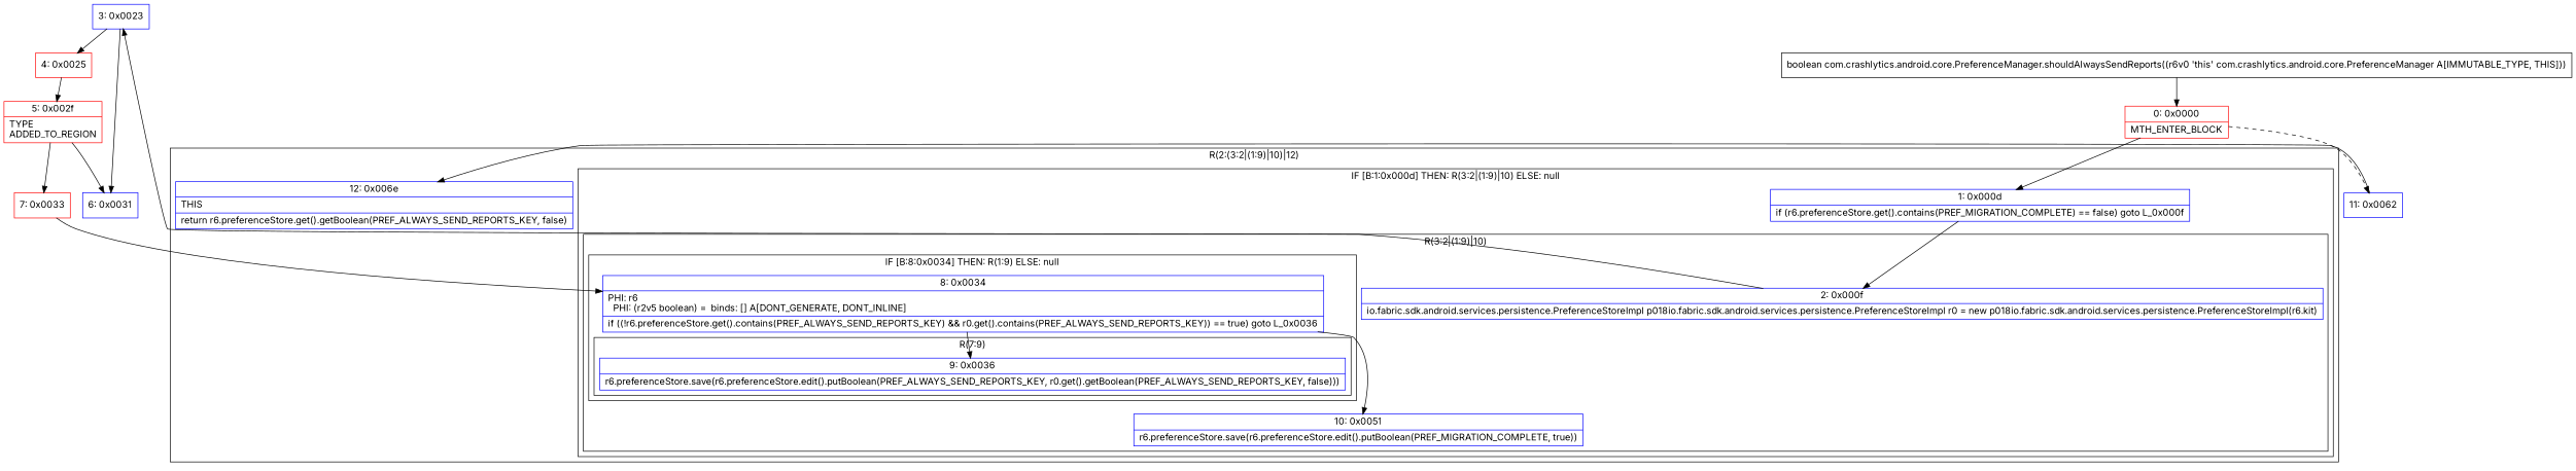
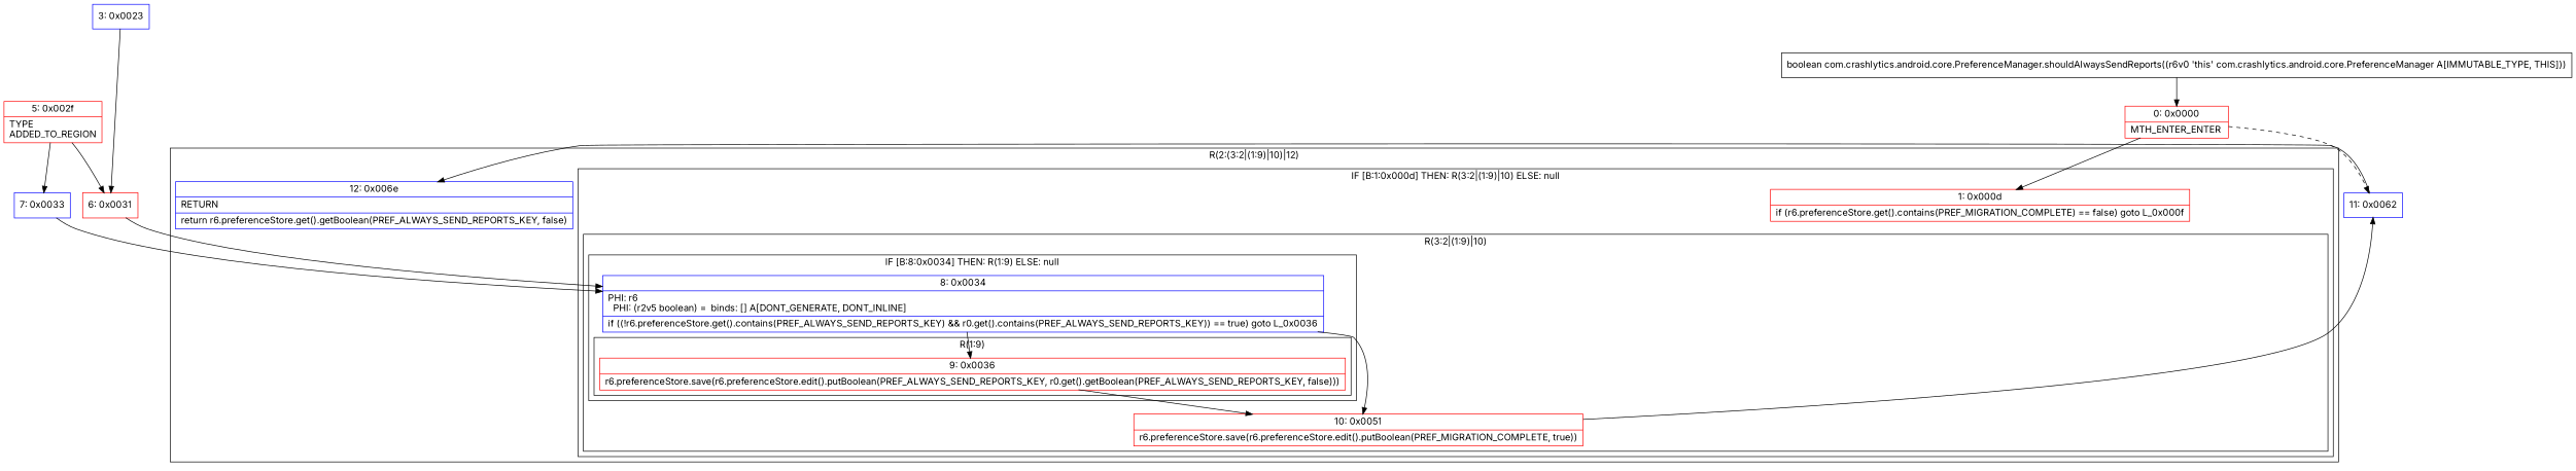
  digraph {
    fontname=Inter
    node [color=blue fontname=Inter shape=record]
    edge [fontname=Inter]
-   n1 [label="{9\:\ 0x0036|r6.preferenceStore.save(r6.preferenceStore.edit().putBoolean(PREF_ALWAYS_SEND_REPORTS_KEY, r0.get().getBoolean(PREF_ALWAYS_SEND_REPORTS_KEY, false)))\l}"]
+   n1 [color=red label="{9\:\ 0x0036|r6.preferenceStore.save(r6.preferenceStore.edit().putBoolean(PREF_ALWAYS_SEND_REPORTS_KEY, r0.get().getBoolean(PREF_ALWAYS_SEND_REPORTS_KEY, false)))\l}"]
    n2 [label="{8\:\ 0x0034|PHI: r6 \l  PHI: (r2v5 boolean) =  binds: [] A[DONT_GENERATE, DONT_INLINE]\l|if ((!r6.preferenceStore.get().contains(PREF_ALWAYS_SEND_REPORTS_KEY) && r0.get().contains(PREF_ALWAYS_SEND_REPORTS_KEY)) == true) goto L_0x0036\l}"]
-   n3 [label="{2\:\ 0x000f|io.fabric.sdk.android.services.persistence.PreferenceStoreImpl p018io.fabric.sdk.android.services.persistence.PreferenceStoreImpl r0 = new p018io.fabric.sdk.android.services.persistence.PreferenceStoreImpl(r6.kit)\l}"]
-   n4 [label="{10\:\ 0x0051|r6.preferenceStore.save(r6.preferenceStore.edit().putBoolean(PREF_MIGRATION_COMPLETE, true))\l}"]
-   n5 [label="{1\:\ 0x000d|if (r6.preferenceStore.get().contains(PREF_MIGRATION_COMPLETE) == false) goto L_0x000f\l}"]
-   n6 [label="{12\:\ 0x006e|THIS\l|return r6.preferenceStore.get().getBoolean(PREF_ALWAYS_SEND_REPORTS_KEY, false)\l}"]
+   n4 [color=red label="{10\:\ 0x0051|r6.preferenceStore.save(r6.preferenceStore.edit().putBoolean(PREF_MIGRATION_COMPLETE, true))\l}"]
+   n5 [color=red label="{1\:\ 0x000d|if (r6.preferenceStore.get().contains(PREF_MIGRATION_COMPLETE) == false) goto L_0x000f\l}"]
+   n6 [label="{12\:\ 0x006e|RETURN\l|return r6.preferenceStore.get().getBoolean(PREF_ALWAYS_SEND_REPORTS_KEY, false)\l}"]
    n7 [label="{3\:\ 0x0023}"]
    n8 [label="{11\:\ 0x0062}"]
-   n9 [color=red label="{4\:\ 0x0025}"]
-   n10 [label="{6\:\ 0x0031}"]
-   n11 [color=red label="{0\:\ 0x0000|MTH_ENTER_BLOCK\l}"]
+   n10 [color=red label="{6\:\ 0x0031}"]
+   n11 [color=red label="{0\:\ 0x0000|MTH_ENTER_ENTER\l}"]
    n12 [color=red label="{5\:\ 0x002f|TYPE\lADDED_TO_REGION\l}"]
-   n13 [color=red label="{7\:\ 0x0033}"]
+   n13 [label="{7\:\ 0x0033}"]
    n14 [label="{boolean com.crashlytics.android.core.PreferenceManager.shouldAlwaysSendReports((r6v0 'this' com.crashlytics.android.core.PreferenceManager A[IMMUTABLE_TYPE, THIS])) }" color=""]
    subgraph cluster_1 {
      label="R(2:(3:2|(1:9)|10)|12)"
      n6
      subgraph cluster_2 {
        label="IF [B:1:0x000d] THEN: R(3:2|(1:9)|10) ELSE: null"
        n5
        subgraph cluster_3 {
          label="R(3:2|(1:9)|10)"
-         n3
          n4
          subgraph cluster_4 {
            label="IF [B:8:0x0034] THEN: R(1:9) ELSE: null"
            n2
            subgraph cluster_5 {
-             label="R(7:9)"
+             label="R(1:9)"
              n1
            }
          }
        }
      }
    }
+   n1 -> n4
    n2 -> n1
    n2 -> n4 [style=solid]
-   n3 -> n7
-   n5 -> n3
-   n7 -> n9
+   n4 -> n8
    n7 -> n10
    n8 -> n6
-   n9 -> n12
+   n10 -> n2
    n11 -> n5
    n11 -> n8 [style=dashed]
    n12 -> n10
    n12 -> n13
    n13 -> n2
    n14 -> n11
  }
